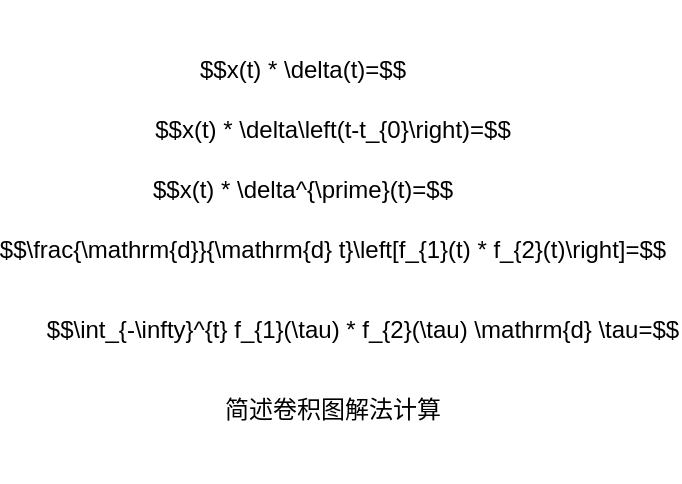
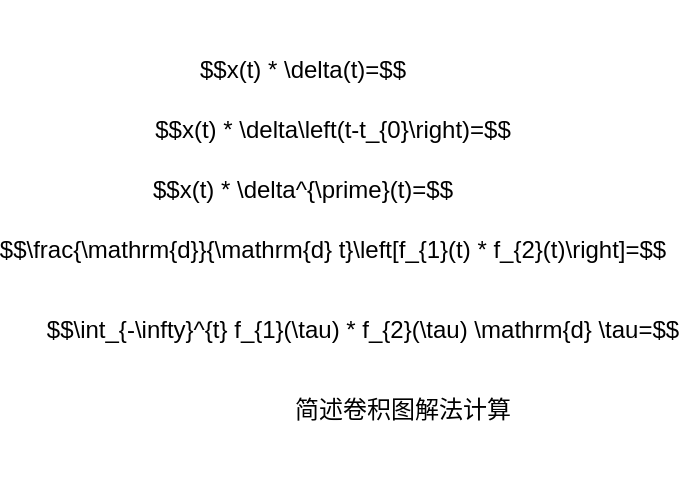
  <mxCell id="0" />
  <mxCell id="1" parent="0" />
  <mxCell id="2" value="$$x(t) * \delta(t)=$$" style="text;html=1;align=center;verticalAlign=middle;resizable=1;points=[];autosize=1;strokeColor=none;fillColor=none;movable=1;rotatable=1;deletable=1;editable=1;connectable=1;" vertex="1" parent="1"><mxGeometry x="20" y="20" width="100" height="30" as="geometry" /></mxCell>
  <mxCell id="3" value="$$x(t) * \delta\left(t-t_{0}\right)=$$" style="text;html=1;align=center;verticalAlign=middle;resizable=1;points=[];autosize=1;strokeColor=none;fillColor=none;movable=1;rotatable=1;deletable=1;editable=1;connectable=1;" vertex="1" parent="1"><mxGeometry x="22.5" y="50" width="125" height="30" as="geometry" /></mxCell>
  <mxCell id="4" value="$$x(t) * \delta^{\prime}(t)=$$" style="text;html=1;align=center;verticalAlign=middle;resizable=1;points=[];autosize=1;strokeColor=none;fillColor=none;movable=1;rotatable=1;deletable=1;editable=1;connectable=1;" vertex="1" parent="1"><mxGeometry x="20" y="80" width="100" height="30" as="geometry" /></mxCell>
  <mxCell id="5" value="$$\frac{\mathrm{d}}{\mathrm{d} t}\left[f_{1}(t) * f_{2}(t)\right]=$$" style="text;html=1;align=center;verticalAlign=middle;resizable=1;points=[];autosize=1;strokeColor=none;fillColor=none;movable=1;rotatable=1;deletable=1;editable=1;connectable=1;" vertex="1" parent="1"><mxGeometry x="20" y="110" width="130" height="30" as="geometry" /></mxCell>
  <mxCell id="6" value="$$\int_{-\infty}^{t} f_{1}(\tau) * f_{2}(\tau) \mathrm{d} \tau=$$" style="text;html=1;align=center;verticalAlign=middle;resizable=1;points=[];autosize=1;strokeColor=none;fillColor=none;movable=1;rotatable=1;deletable=1;editable=1;connectable=1;" vertex="1" parent="1"><mxGeometry x="20" y="150" width="160" height="30" as="geometry" /></mxCell>
- <mxCell id="7" value="简述卷积图解法计算" style="text;html=1;align=center;verticalAlign=middle;resizable=1;points=[];autosize=1;strokeColor=none;fillColor=none;movable=1;rotatable=1;deletable=1;editable=1;connectable=1;" vertex="1" parent="1"><mxGeometry x="20" y="190" width="130" height="30" as="geometry" /></mxCell>
+ <mxCell id="7" value="简述卷积图解法计算" style="text;html=1;align=center;verticalAlign=middle;resizable=1;points=[];autosize=1;strokeColor=none;fillColor=none;movable=1;rotatable=1;deletable=1;editable=1;connectable=1;" vertex="1" parent="1"><mxGeometry x="55" y="190" width="130" height="30" as="geometry" /></mxCell>
